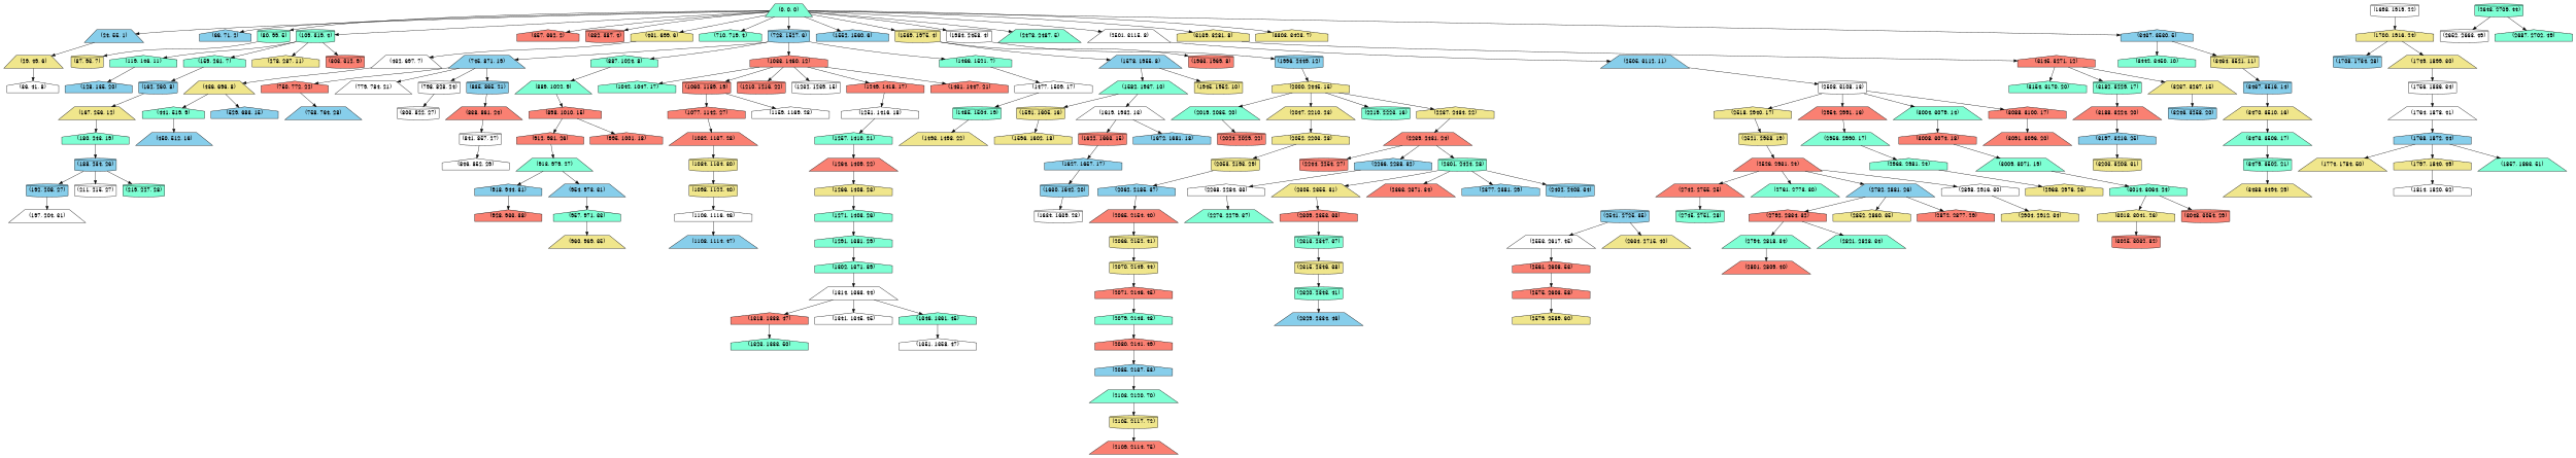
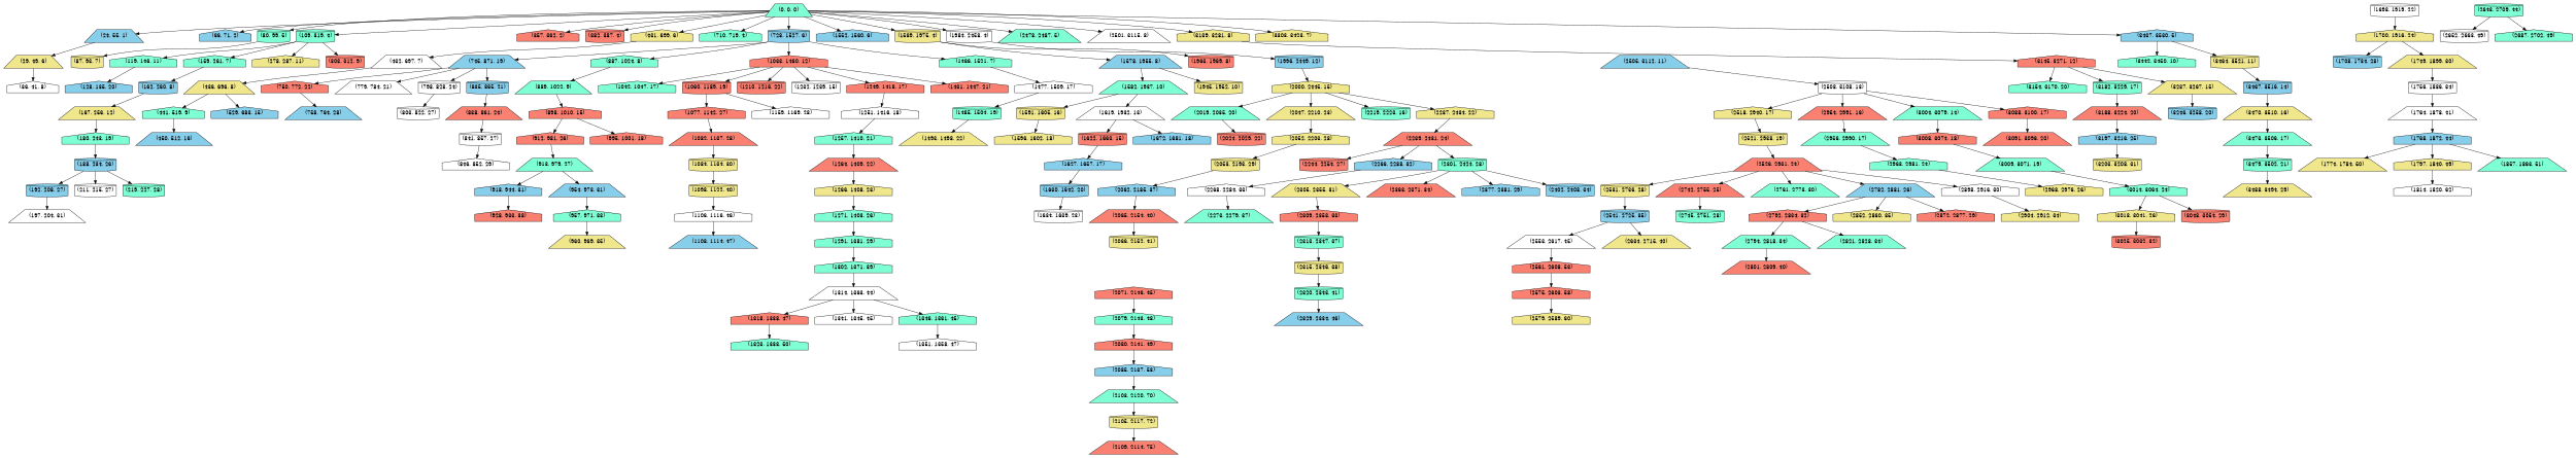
  digraph {
    node [fillcolor=aquamarine shape=house style=filled]
    "(0, 0, 0)" [shape=trapezium]
    "(24, 55, 1)" [fillcolor=skyblue shape=trapezium]
    "(66, 71, 2)" [fillcolor=skyblue]
    "(80, 99, 5)" [shape=cylinder]
    "(109, 319, 4)" [shape=cylinder]
    "(357, 362, 2)" [fillcolor=salmon]
    "(382, 387, 4)" [fillcolor=salmon shape=cylinder]
    "(431, 699, 6)" [fillcolor=khaki]
    "(710, 719, 4)"
    "(728, 1527, 6)" [fillcolor=skyblue shape=cylinder]
    "(1552, 1560, 6)" [fillcolor=skyblue]
    "(1569, 1975, 4)" [fillcolor=khaki shape=cylinder]
    "(1984, 2458, 4)" [fillcolor=white shape=cylinder]
    "(2478, 2487, 5)" [shape=trapezium]
    "(2501, 3115, 8)" [fillcolor=white shape=trapezium]
    "(3139, 3281, 8)" [fillcolor=khaki]
    "(3303, 3423, 7)" [fillcolor=khaki]
    "(3437, 3530, 5)" [fillcolor=skyblue]
    "(29, 49, 6)" [fillcolor=khaki shape=trapezium]
    "(87, 93, 7)" [fillcolor=khaki shape=cylinder]
    "(119, 146, 11)"
    "(159, 261, 7)"
    "(278, 287, 11)" [fillcolor=khaki]
    "(303, 312, 9)" [fillcolor=salmon shape=cylinder]
    "(432, 697, 7)" [fillcolor=white shape=trapezium]
    "(745, 871, 19)" [fillcolor=skyblue shape=trapezium]
    "(887, 1024, 8)"
    "(1033, 1460, 12)" [fillcolor=salmon]
    "(1466, 1521, 7)"
    "(1578, 1955, 8)" [fillcolor=skyblue shape=trapezium]
    "(1963, 1969, 8)" [fillcolor=salmon shape=cylinder]
    "(1996, 2449, 12)" [fillcolor=skyblue shape=cylinder]
    "(2505, 3112, 11)" [fillcolor=skyblue shape=trapezium]
    "(3145, 3271, 12)" [fillcolor=salmon]
    "(3442, 3450, 10)"
    "(3464, 3521, 11)" [fillcolor=khaki shape=cylinder]
    "(36, 41, 8)" [fillcolor=white]
    "(128, 135, 20)" [fillcolor=skyblue]
    "(162, 260, 8)" [fillcolor=skyblue shape=cylinder]
    "(167, 256, 12)" [fillcolor=khaki shape=trapezium]
    "(180, 243, 19)"
    "(188, 234, 26)" [fillcolor=skyblue shape=cylinder]
    "(192, 208, 27)" [fillcolor=skyblue shape=cylinder]
    "(211, 215, 27)" [fillcolor=white shape=cylinder]
    "(219, 227, 28)" [shape=cylinder]
    "(197, 204, 31)" [fillcolor=white shape=trapezium]
    "(436, 696, 8)" [fillcolor=khaki shape=trapezium]
    "(441, 519, 9)"
    "(529, 683, 15)" [fillcolor=skyblue]
    "(450, 512, 16)" [fillcolor=skyblue shape=trapezium]
    "(750, 772, 22)" [fillcolor=salmon]
    "(779, 784, 21)" [fillcolor=white shape=trapezium]
    "(798, 828, 24)" [fillcolor=white shape=cylinder]
    "(835, 865, 21)" [fillcolor=skyblue shape=cylinder]
    "(889, 1022, 9)" [shape=trapezium]
    "(1042, 1047, 17)"
    "(1060, 1189, 19)" [fillcolor=salmon shape=cylinder]
    "(1210, 1216, 22)" [fillcolor=salmon shape=cylinder]
    "(1232, 1239, 15)" [fillcolor=white shape=cylinder]
    "(1249, 1418, 17)" [fillcolor=salmon]
    "(1431, 1447, 21)" [fillcolor=salmon]
    "(1477, 1509, 17)" [fillcolor=white]
    "(758, 764, 28)" [fillcolor=skyblue shape=trapezium]
    "(803, 822, 27)" [fillcolor=white shape=cylinder]
    "(838, 861, 24)" [fillcolor=salmon shape=trapezium]
    "(841, 857, 27)" [fillcolor=white shape=cylinder]
    "(846, 852, 29)" [fillcolor=white]
    "(898, 1010, 15)" [fillcolor=salmon]
    "(912, 981, 26)" [fillcolor=salmon]
    "(995, 1001, 18)" [fillcolor=salmon]
    "(913, 979, 27)" [shape=trapezium]
    "(918, 944, 31)" [fillcolor=skyblue]
    "(954, 973, 31)" [fillcolor=skyblue shape=trapezium]
    "(928, 933, 38)" [fillcolor=salmon]
    "(957, 971, 33)"
    "(960, 969, 35)" [fillcolor=khaki shape=trapezium]
    "(1077, 1142, 27)" [fillcolor=salmon]
    "(1159, 1169, 28)" [fillcolor=white]
    "(1251, 1416, 18)" [fillcolor=white]
    "(1082, 1137, 28)" [fillcolor=salmon shape=trapezium]
    "(1084, 1134, 30)" [fillcolor=khaki shape=cylinder]
    "(1098, 1122, 40)" [fillcolor=khaki shape=cylinder]
    "(1106, 1116, 46)" [fillcolor=white]
    "(1108, 1114, 47)" [fillcolor=skyblue shape=trapezium]
    "(1257, 1410, 21)"
    "(1264, 1409, 22)" [fillcolor=salmon shape=trapezium]
    "(1266, 1408, 23)" [fillcolor=khaki]
    "(1271, 1403, 26)"
    "(1291, 1381, 29)"
    "(1302, 1371, 39)"
    "(1314, 1363, 44)" [fillcolor=white shape=trapezium]
    "(1318, 1338, 47)" [fillcolor=salmon]
    "(1341, 1345, 45)" [fillcolor=white]
    "(1346, 1361, 45)"
    "(1323, 1333, 50)"
    "(1351, 1358, 47)" [fillcolor=white]
    "(1485, 1504, 19)" [shape=cylinder]
    "(1493, 1498, 22)" [fillcolor=khaki shape=trapezium]
    "(1582, 1937, 10)" [shape=trapezium]
    "(1945, 1952, 10)" [fillcolor=khaki shape=cylinder]
    "(1591, 1605, 16)" [fillcolor=khaki shape=cylinder]
    "(1619, 1932, 13)" [fillcolor=white shape=trapezium]
    "(1596, 1602, 18)" [fillcolor=khaki]
    "(1622, 1663, 15)" [fillcolor=salmon shape=cylinder]
    "(1672, 1681, 18)" [fillcolor=skyblue]
    "(1627, 1657, 17)" [fillcolor=skyblue]
    "(1630, 1642, 20)" [fillcolor=skyblue shape=cylinder]
    "(1634, 1639, 23)" [fillcolor=white shape=cylinder]
    "(1698, 1919, 22)" [fillcolor=white shape=cylinder]
    "(1700, 1916, 24)" [fillcolor=khaki]
    "(1708, 1734, 28)" [fillcolor=skyblue shape=cylinder]
    "(1749, 1899, 30)" [fillcolor=khaki shape=trapezium]
    "(1756, 1886, 34)" [fillcolor=white shape=cylinder]
    "(1764, 1878, 41)" [fillcolor=white shape=trapezium]
    "(1768, 1872, 44)" [fillcolor=skyblue]
    "(1774, 1784, 50)" [fillcolor=khaki shape=trapezium]
    "(1797, 1840, 49)" [fillcolor=khaki]
    "(1857, 1863, 51)" [shape=trapezium]
    "(1814, 1820, 62)" [fillcolor=white]
    "(2000, 2445, 15)" [fillcolor=khaki]
    "(2019, 2035, 20)" [shape=trapezium]
    "(2047, 2210, 23)" [fillcolor=khaki shape=trapezium]
    "(2219, 2223, 16)" [shape=cylinder]
    "(2237, 2434, 22)" [fillcolor=khaki]
    "(2024, 2029, 22)" [fillcolor=salmon shape=cylinder]
    "(2052, 2203, 28)" [fillcolor=khaki]
    "(2239, 2431, 24)" [fillcolor=salmon shape=trapezium]
    "(2053, 2193, 29)" [fillcolor=khaki shape=cylinder]
    "(2062, 2185, 37)" [fillcolor=skyblue]
    "(2065, 2154, 40)" [fillcolor=salmon shape=trapezium]
    "(2066, 2152, 41)" [fillcolor=khaki shape=cylinder]
-   "(2070, 2149, 44)" [fillcolor=khaki shape=cylinder]
    "(2071, 2146, 45)" [fillcolor=salmon]
    "(2079, 2143, 48)"
    "(2080, 2141, 49)" [fillcolor=salmon]
    "(2085, 2137, 53)" [fillcolor=skyblue]
    "(2103, 2120, 70)" [shape=trapezium]
    "(2105, 2117, 72)" [fillcolor=khaki shape=cylinder]
    "(2109, 2114, 75)" [fillcolor=salmon shape=trapezium]
    "(2244, 2254, 27)" [fillcolor=salmon shape=cylinder]
    "(2266, 2288, 32)" [fillcolor=skyblue]
    "(2301, 2424, 28)" [shape=cylinder]
    "(2268, 2284, 33)" [fillcolor=white]
    "(2305, 2355, 31)" [fillcolor=khaki shape=trapezium]
    "(2363, 2371, 34)" [fillcolor=salmon shape=trapezium]
    "(2377, 2381, 29)" [fillcolor=skyblue]
    "(2402, 2408, 34)" [fillcolor=skyblue shape=cylinder]
    "(2273, 2279, 37)" [shape=trapezium]
    "(2309, 2353, 33)" [fillcolor=salmon]
    "(2313, 2347, 37)" [shape=cylinder]
    "(2315, 2346, 38)" [fillcolor=khaki shape=cylinder]
    "(2320, 2343, 41)" [shape=cylinder]
    "(2329, 2334, 46)" [fillcolor=skyblue shape=trapezium]
    "(2508, 3108, 13)" [fillcolor=white shape=cylinder]
    "(2518, 2940, 17)" [fillcolor=khaki]
    "(2954, 2991, 16)" [fillcolor=salmon shape=trapezium]
    "(3004, 3079, 14)" [shape=trapezium]
    "(3088, 3100, 17)" [fillcolor=salmon]
    "(2521, 2938, 19)" [fillcolor=khaki shape=cylinder]
    "(2956, 2990, 17)" [shape=trapezium]
    "(3008, 3074, 18)" [fillcolor=salmon]
    "(3091, 3096, 20)" [fillcolor=salmon shape=trapezium]
    "(2526, 2931, 24)" [fillcolor=salmon shape=trapezium]
+   "(2531, 2736, 28)" [fillcolor=khaki shape=cylinder]
    "(2742, 2755, 25)" [fillcolor=salmon shape=trapezium]
    "(2761, 2773, 30)" [shape=trapezium]
    "(2782, 2881, 26)" [fillcolor=skyblue shape=trapezium]
    "(2898, 2916, 30)" [fillcolor=white]
    "(2541, 2725, 35)" [fillcolor=skyblue shape=cylinder]
    "(2745, 2751, 28)" [shape=cylinder]
    "(2792, 2834, 32)" [fillcolor=salmon]
    "(2852, 2860, 35)" [fillcolor=khaki]
    "(2872, 2877, 29)" [fillcolor=salmon]
    "(2904, 2912, 34)" [fillcolor=khaki]
    "(2553, 2617, 45)" [fillcolor=white shape=trapezium]
    "(2634, 2715, 40)" [fillcolor=khaki shape=trapezium]
    "(2561, 2608, 53)" [fillcolor=salmon]
    "(2575, 2603, 58)" [fillcolor=salmon]
    "(2579, 2589, 60)" [fillcolor=khaki]
    "(2643, 2709, 44)" [shape=cylinder]
    "(2652, 2663, 49)" [fillcolor=white shape=cylinder]
    "(2687, 2702, 49)"
    "(2794, 2818, 34)" [shape=trapezium]
    "(2821, 2828, 34)" [shape=trapezium]
    "(2801, 2809, 40)" [fillcolor=salmon shape=trapezium]
    "(2963, 2981, 24)"
    "(2968, 2976, 26)" [fillcolor=khaki]
    "(3009, 3071, 19)" [shape=trapezium]
    "(3014, 3064, 24)"
    "(3018, 3041, 26)" [fillcolor=khaki]
    "(3048, 3054, 29)" [fillcolor=salmon shape=cylinder]
    "(3025, 3032, 32)" [fillcolor=salmon shape=cylinder]
    "(3154, 3170, 20)"
    "(3182, 3229, 17)" [shape=cylinder]
    "(3237, 3267, 15)" [fillcolor=khaki shape=trapezium]
    "(3188, 3224, 20)" [fillcolor=salmon shape=trapezium]
    "(3246, 3258, 20)" [fillcolor=skyblue shape=cylinder]
    "(3197, 3216, 25)" [fillcolor=skyblue]
    "(3203, 3208, 31)" [fillcolor=khaki shape=cylinder]
    "(3467, 3516, 14)" [fillcolor=skyblue shape=cylinder]
    "(3470, 3510, 16)" [fillcolor=khaki shape=trapezium]
    "(3473, 3506, 17)" [shape=trapezium]
    "(3479, 3502, 21)" [shape=cylinder]
    "(3488, 3494, 29)" [fillcolor=khaki shape=trapezium]
    "(0, 0, 0)" -> "(24, 55, 1)"
    "(0, 0, 0)" -> "(66, 71, 2)"
    "(0, 0, 0)" -> "(80, 99, 5)"
    "(0, 0, 0)" -> "(109, 319, 4)"
    "(0, 0, 0)" -> "(357, 362, 2)"
    "(0, 0, 0)" -> "(382, 387, 4)"
    "(0, 0, 0)" -> "(431, 699, 6)"
    "(0, 0, 0)" -> "(710, 719, 4)"
    "(0, 0, 0)" -> "(728, 1527, 6)"
    "(0, 0, 0)" -> "(1552, 1560, 6)"
    "(0, 0, 0)" -> "(1569, 1975, 4)"
    "(0, 0, 0)" -> "(1984, 2458, 4)"
    "(0, 0, 0)" -> "(2478, 2487, 5)"
    "(0, 0, 0)" -> "(2501, 3115, 8)"
    "(0, 0, 0)" -> "(3139, 3281, 8)"
    "(0, 0, 0)" -> "(3303, 3423, 7)"
    "(0, 0, 0)" -> "(3437, 3530, 5)"
    "(24, 55, 1)" -> "(29, 49, 6)"
    "(80, 99, 5)" -> "(87, 93, 7)"
    "(109, 319, 4)" -> "(119, 146, 11)"
    "(109, 319, 4)" -> "(159, 261, 7)"
    "(109, 319, 4)" -> "(278, 287, 11)"
    "(109, 319, 4)" -> "(303, 312, 9)"
    "(431, 699, 6)" -> "(432, 697, 7)"
    "(728, 1527, 6)" -> "(745, 871, 19)"
    "(728, 1527, 6)" -> "(887, 1024, 8)"
    "(728, 1527, 6)" -> "(1033, 1460, 12)"
    "(728, 1527, 6)" -> "(1466, 1521, 7)"
    "(1569, 1975, 4)" -> "(1578, 1955, 8)"
    "(1569, 1975, 4)" -> "(1963, 1969, 8)"
    "(1984, 2458, 4)" -> "(1996, 2449, 12)"
-   "(2501, 3115, 8)" -> "(2505, 3112, 11)"
    "(3139, 3281, 8)" -> "(3145, 3271, 12)"
    "(3437, 3530, 5)" -> "(3442, 3450, 10)"
    "(3437, 3530, 5)" -> "(3464, 3521, 11)"
    "(29, 49, 6)" -> "(36, 41, 8)"
    "(119, 146, 11)" -> "(128, 135, 20)"
    "(159, 261, 7)" -> "(162, 260, 8)"
    "(432, 697, 7)" -> "(436, 696, 8)"
    "(745, 871, 19)" -> "(750, 772, 22)"
    "(745, 871, 19)" -> "(779, 784, 21)"
    "(745, 871, 19)" -> "(798, 828, 24)"
    "(745, 871, 19)" -> "(835, 865, 21)"
    "(887, 1024, 8)" -> "(889, 1022, 9)"
    "(1033, 1460, 12)" -> "(1042, 1047, 17)"
    "(1033, 1460, 12)" -> "(1060, 1189, 19)"
    "(1033, 1460, 12)" -> "(1210, 1216, 22)"
    "(1033, 1460, 12)" -> "(1232, 1239, 15)"
    "(1033, 1460, 12)" -> "(1249, 1418, 17)"
    "(1033, 1460, 12)" -> "(1431, 1447, 21)"
    "(1466, 1521, 7)" -> "(1477, 1509, 17)"
    "(1578, 1955, 8)" -> "(1582, 1937, 10)"
    "(1578, 1955, 8)" -> "(1945, 1952, 10)"
    "(1996, 2449, 12)" -> "(2000, 2445, 15)"
    "(2505, 3112, 11)" -> "(2508, 3108, 13)"
    "(3145, 3271, 12)" -> "(3154, 3170, 20)"
    "(3145, 3271, 12)" -> "(3182, 3229, 17)"
    "(3145, 3271, 12)" -> "(3237, 3267, 15)"
    "(3464, 3521, 11)" -> "(3467, 3516, 14)"
    "(162, 260, 8)" -> "(167, 256, 12)"
    "(167, 256, 12)" -> "(180, 243, 19)"
    "(180, 243, 19)" -> "(188, 234, 26)"
    "(188, 234, 26)" -> "(192, 208, 27)"
    "(188, 234, 26)" -> "(211, 215, 27)"
    "(188, 234, 26)" -> "(219, 227, 28)"
    "(192, 208, 27)" -> "(197, 204, 31)"
    "(436, 696, 8)" -> "(441, 519, 9)"
    "(436, 696, 8)" -> "(529, 683, 15)"
    "(441, 519, 9)" -> "(450, 512, 16)"
    "(750, 772, 22)" -> "(758, 764, 28)"
    "(798, 828, 24)" -> "(803, 822, 27)"
    "(835, 865, 21)" -> "(838, 861, 24)"
    "(889, 1022, 9)" -> "(898, 1010, 15)"
    "(1060, 1189, 19)" -> "(1077, 1142, 27)"
    "(1060, 1189, 19)" -> "(1159, 1169, 28)"
    "(1249, 1418, 17)" -> "(1251, 1416, 18)"
    "(1477, 1509, 17)" -> "(1485, 1504, 19)"
    "(838, 861, 24)" -> "(841, 857, 27)"
    "(841, 857, 27)" -> "(846, 852, 29)"
    "(898, 1010, 15)" -> "(912, 981, 26)"
    "(898, 1010, 15)" -> "(995, 1001, 18)"
    "(912, 981, 26)" -> "(913, 979, 27)"
    "(913, 979, 27)" -> "(918, 944, 31)"
    "(913, 979, 27)" -> "(954, 973, 31)"
    "(918, 944, 31)" -> "(928, 933, 38)"
    "(954, 973, 31)" -> "(957, 971, 33)"
    "(957, 971, 33)" -> "(960, 969, 35)"
    "(1077, 1142, 27)" -> "(1082, 1137, 28)"
    "(1251, 1416, 18)" -> "(1257, 1410, 21)"
    "(1082, 1137, 28)" -> "(1084, 1134, 30)"
    "(1084, 1134, 30)" -> "(1098, 1122, 40)"
    "(1098, 1122, 40)" -> "(1106, 1116, 46)"
    "(1106, 1116, 46)" -> "(1108, 1114, 47)"
    "(1257, 1410, 21)" -> "(1264, 1409, 22)"
    "(1264, 1409, 22)" -> "(1266, 1408, 23)"
    "(1266, 1408, 23)" -> "(1271, 1403, 26)"
    "(1271, 1403, 26)" -> "(1291, 1381, 29)"
    "(1291, 1381, 29)" -> "(1302, 1371, 39)"
    "(1302, 1371, 39)" -> "(1314, 1363, 44)"
    "(1314, 1363, 44)" -> "(1318, 1338, 47)"
    "(1314, 1363, 44)" -> "(1341, 1345, 45)"
    "(1314, 1363, 44)" -> "(1346, 1361, 45)"
    "(1318, 1338, 47)" -> "(1323, 1333, 50)"
    "(1346, 1361, 45)" -> "(1351, 1358, 47)"
    "(1485, 1504, 19)" -> "(1493, 1498, 22)"
    "(1582, 1937, 10)" -> "(1591, 1605, 16)"
    "(1582, 1937, 10)" -> "(1619, 1932, 13)"
    "(1591, 1605, 16)" -> "(1596, 1602, 18)"
    "(1619, 1932, 13)" -> "(1622, 1663, 15)"
    "(1619, 1932, 13)" -> "(1672, 1681, 18)"
    "(1622, 1663, 15)" -> "(1627, 1657, 17)"
    "(1627, 1657, 17)" -> "(1630, 1642, 20)"
    "(1630, 1642, 20)" -> "(1634, 1639, 23)"
    "(1698, 1919, 22)" -> "(1700, 1916, 24)"
    "(1700, 1916, 24)" -> "(1708, 1734, 28)"
    "(1700, 1916, 24)" -> "(1749, 1899, 30)"
    "(1749, 1899, 30)" -> "(1756, 1886, 34)"
    "(1756, 1886, 34)" -> "(1764, 1878, 41)"
    "(1764, 1878, 41)" -> "(1768, 1872, 44)"
    "(1768, 1872, 44)" -> "(1774, 1784, 50)"
    "(1768, 1872, 44)" -> "(1797, 1840, 49)"
    "(1768, 1872, 44)" -> "(1857, 1863, 51)"
    "(1797, 1840, 49)" -> "(1814, 1820, 62)"
    "(2000, 2445, 15)" -> "(2019, 2035, 20)"
    "(2000, 2445, 15)" -> "(2047, 2210, 23)"
    "(2000, 2445, 15)" -> "(2219, 2223, 16)"
    "(2000, 2445, 15)" -> "(2237, 2434, 22)"
    "(2019, 2035, 20)" -> "(2024, 2029, 22)"
    "(2047, 2210, 23)" -> "(2052, 2203, 28)"
    "(2237, 2434, 22)" -> "(2239, 2431, 24)"
    "(2052, 2203, 28)" -> "(2053, 2193, 29)"
    "(2239, 2431, 24)" -> "(2244, 2254, 27)"
    "(2239, 2431, 24)" -> "(2266, 2288, 32)"
    "(2239, 2431, 24)" -> "(2301, 2424, 28)"
    "(2053, 2193, 29)" -> "(2062, 2185, 37)"
    "(2062, 2185, 37)" -> "(2065, 2154, 40)"
    "(2065, 2154, 40)" -> "(2066, 2152, 41)"
-   "(2066, 2152, 41)" -> "(2070, 2149, 44)"
-   "(2070, 2149, 44)" -> "(2071, 2146, 45)"
    "(2071, 2146, 45)" -> "(2079, 2143, 48)"
    "(2079, 2143, 48)" -> "(2080, 2141, 49)"
    "(2080, 2141, 49)" -> "(2085, 2137, 53)"
    "(2085, 2137, 53)" -> "(2103, 2120, 70)"
    "(2103, 2120, 70)" -> "(2105, 2117, 72)"
    "(2105, 2117, 72)" -> "(2109, 2114, 75)"
    "(2266, 2288, 32)" -> "(2268, 2284, 33)"
    "(2301, 2424, 28)" -> "(2305, 2355, 31)"
    "(2301, 2424, 28)" -> "(2363, 2371, 34)"
    "(2301, 2424, 28)" -> "(2377, 2381, 29)"
    "(2301, 2424, 28)" -> "(2402, 2408, 34)"
    "(2268, 2284, 33)" -> "(2273, 2279, 37)"
    "(2305, 2355, 31)" -> "(2309, 2353, 33)"
    "(2309, 2353, 33)" -> "(2313, 2347, 37)"
    "(2313, 2347, 37)" -> "(2315, 2346, 38)"
    "(2315, 2346, 38)" -> "(2320, 2343, 41)"
    "(2320, 2343, 41)" -> "(2329, 2334, 46)"
    "(2508, 3108, 13)" -> "(2518, 2940, 17)"
    "(2508, 3108, 13)" -> "(2954, 2991, 16)"
    "(2508, 3108, 13)" -> "(3004, 3079, 14)"
    "(2508, 3108, 13)" -> "(3088, 3100, 17)"
    "(2518, 2940, 17)" -> "(2521, 2938, 19)"
    "(2954, 2991, 16)" -> "(2956, 2990, 17)"
    "(3004, 3079, 14)" -> "(3008, 3074, 18)"
    "(3088, 3100, 17)" -> "(3091, 3096, 20)"
    "(2521, 2938, 19)" -> "(2526, 2931, 24)"
    "(2956, 2990, 17)" -> "(2963, 2981, 24)"
    "(3008, 3074, 18)" -> "(3009, 3071, 19)"
+   "(2526, 2931, 24)" -> "(2531, 2736, 28)"
    "(2526, 2931, 24)" -> "(2742, 2755, 25)"
    "(2526, 2931, 24)" -> "(2761, 2773, 30)"
    "(2526, 2931, 24)" -> "(2782, 2881, 26)"
    "(2526, 2931, 24)" -> "(2898, 2916, 30)"
+   "(2531, 2736, 28)" -> "(2541, 2725, 35)"
    "(2742, 2755, 25)" -> "(2745, 2751, 28)"
    "(2782, 2881, 26)" -> "(2792, 2834, 32)"
    "(2782, 2881, 26)" -> "(2852, 2860, 35)"
    "(2782, 2881, 26)" -> "(2872, 2877, 29)"
    "(2898, 2916, 30)" -> "(2904, 2912, 34)"
    "(2541, 2725, 35)" -> "(2553, 2617, 45)"
    "(2541, 2725, 35)" -> "(2634, 2715, 40)"
    "(2792, 2834, 32)" -> "(2794, 2818, 34)"
    "(2792, 2834, 32)" -> "(2821, 2828, 34)"
    "(2553, 2617, 45)" -> "(2561, 2608, 53)"
    "(2561, 2608, 53)" -> "(2575, 2603, 58)"
    "(2575, 2603, 58)" -> "(2579, 2589, 60)"
    "(2643, 2709, 44)" -> "(2652, 2663, 49)"
    "(2643, 2709, 44)" -> "(2687, 2702, 49)"
    "(2794, 2818, 34)" -> "(2801, 2809, 40)"
    "(2963, 2981, 24)" -> "(2968, 2976, 26)"
    "(3009, 3071, 19)" -> "(3014, 3064, 24)"
    "(3014, 3064, 24)" -> "(3018, 3041, 26)"
    "(3014, 3064, 24)" -> "(3048, 3054, 29)"
    "(3018, 3041, 26)" -> "(3025, 3032, 32)"
    "(3182, 3229, 17)" -> "(3188, 3224, 20)"
    "(3237, 3267, 15)" -> "(3246, 3258, 20)"
    "(3188, 3224, 20)" -> "(3197, 3216, 25)"
    "(3197, 3216, 25)" -> "(3203, 3208, 31)"
    "(3467, 3516, 14)" -> "(3470, 3510, 16)"
    "(3470, 3510, 16)" -> "(3473, 3506, 17)"
    "(3473, 3506, 17)" -> "(3479, 3502, 21)"
    "(3479, 3502, 21)" -> "(3488, 3494, 29)"
  }
